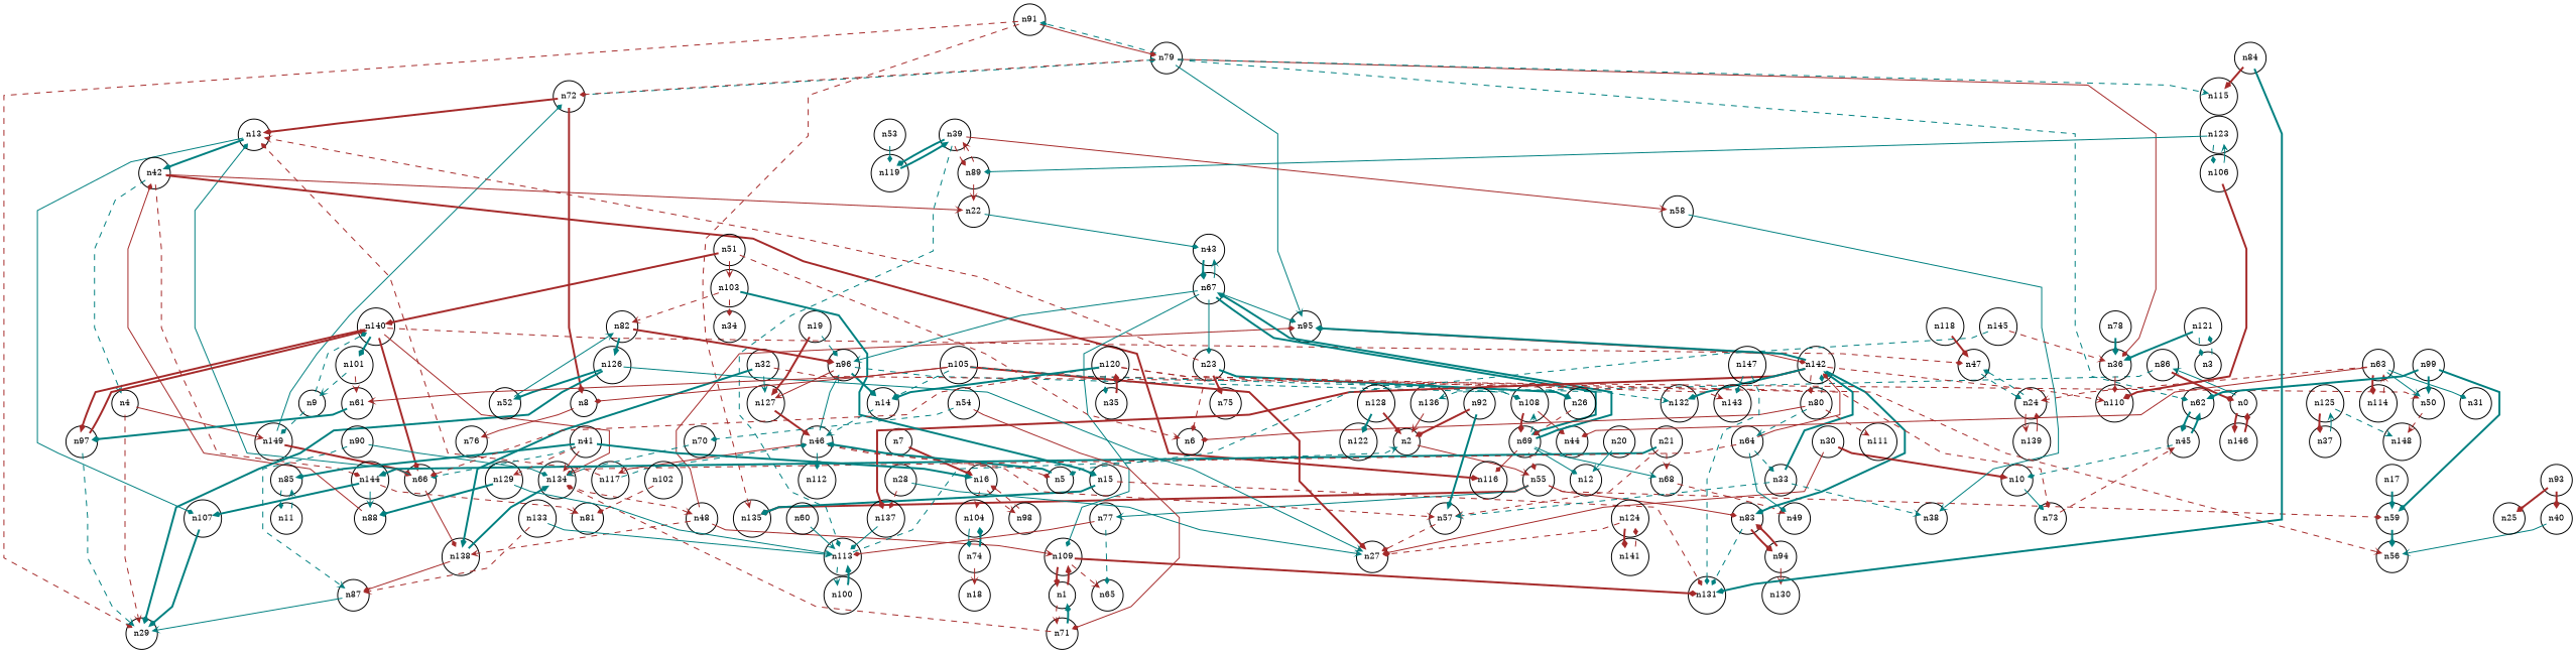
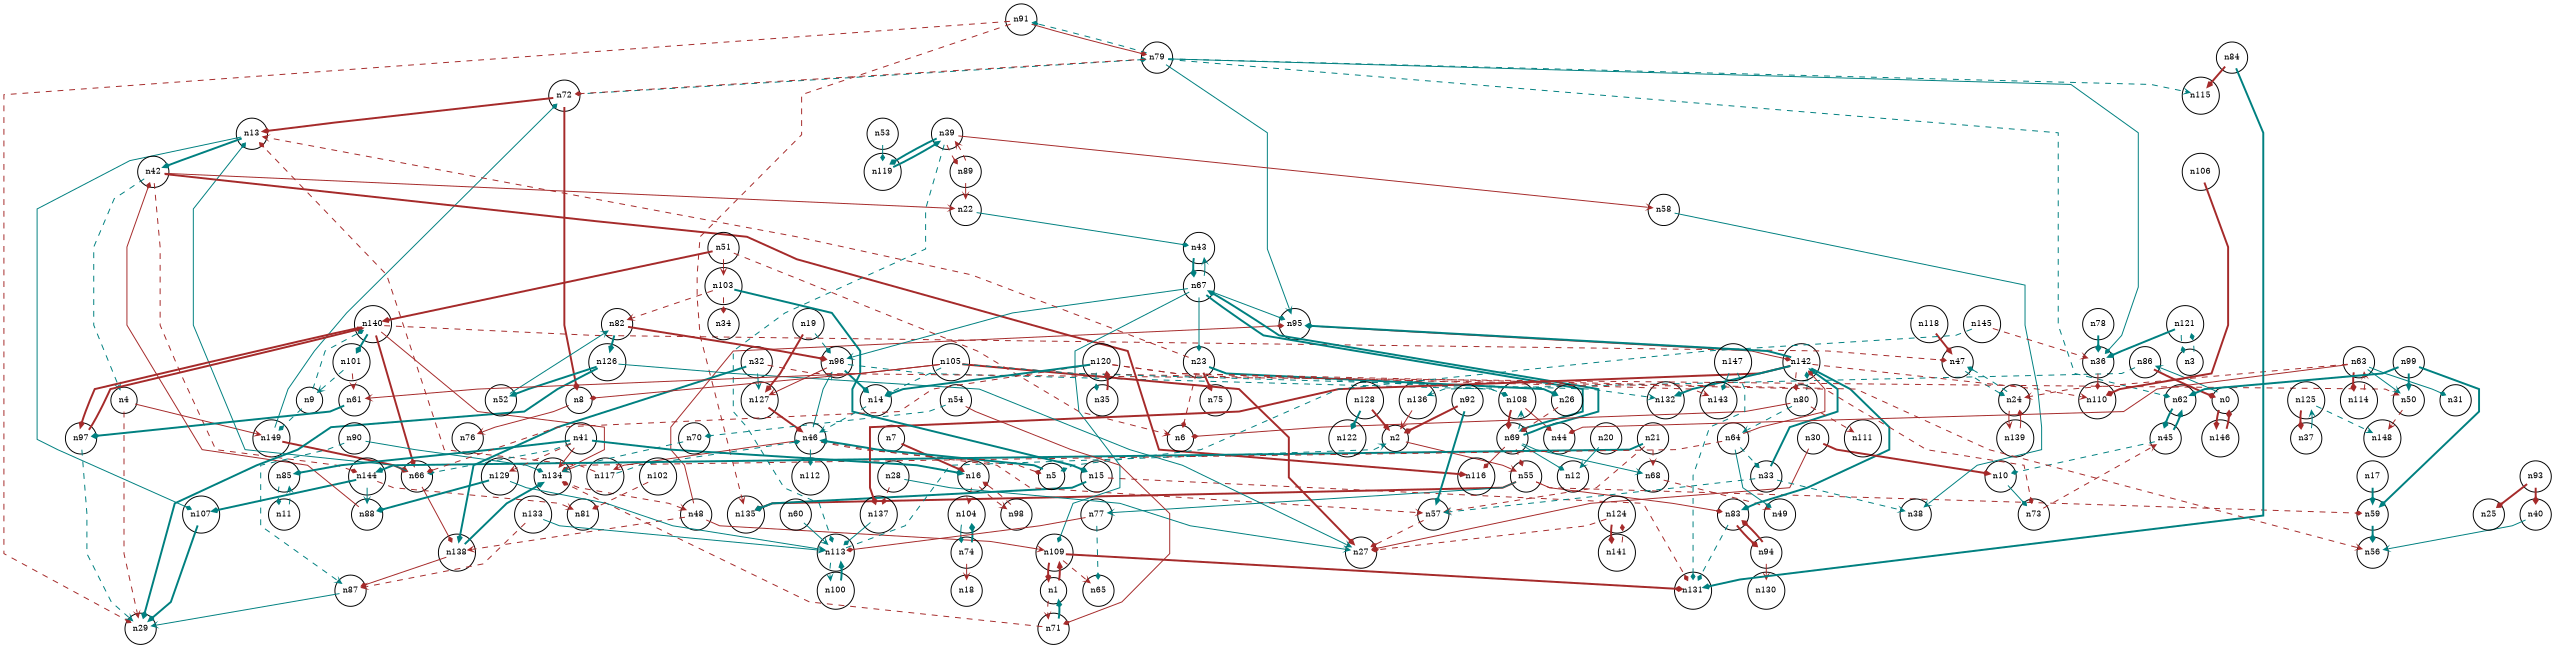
  digraph {
    fontsize=8
    nodesep=0.22
    nodesize=0.32
    ranksep=0.22
    splines=polyline
    node [fixedsize=shape fontsize=8 shape=circle]
    edge [arrowhead=vee arrowsize=0.5 color=teal style=dashed]
    n86 [width=0.32]
    n136 [width=0.32]
    n0 [width=0.32]
    n2 [width=0.32]
    n146 [width=0.32]
    n55 [width=0.32]
    n71 [width=0.32]
    n134 [width=0.32]
    n1 [width=0.32]
    n48 [width=0.32]
    n109 [width=0.32]
    n138 [width=0.32]
    n95 [width=0.32]
    n65 [width=0.32]
    n131 [width=0.32]
    n4 [width=0.32]
    n29 [width=0.32]
    n149 [width=0.32]
    n66 [width=0.32]
    n72 [width=0.32]
    n13 [width=0.32]
    n8 [width=0.32]
    n79 [width=0.32]
    n107 [width=0.32]
    n42 [width=0.32]
    n87 [width=0.32]
    n76 [width=0.32]
    n62 [width=0.32]
    n36 [width=0.32]
    n91 [width=0.32]
    n115 [width=0.32]
    n16 [width=0.32]
    n104 [width=0.32]
    n98 [width=0.32]
    n74 [width=0.32]
    n18 [width=0.32]
    n7 [width=0.32]
    n140 [width=0.32]
    n47 [width=0.32]
    n101 [width=0.32]
    n97 [width=0.32]
    n24 [width=0.32]
    n9 [width=0.32]
    n61 [width=0.32]
    n139 [width=0.32]
    n73 [width=0.32]
    n45 [width=0.32]
    n10 [width=0.32]
    n144 [width=0.32]
    n22 [width=0.32]
    n116 [width=0.32]
    n81 [width=0.32]
    n88 [width=0.32]
    n43 [width=0.32]
    n15 [width=0.32]
    n135 [width=0.32]
    n59 [width=0.32]
    n56 [width=0.32]
    n17 [width=0.32]
    n96 [width=0.32]
    n14 [width=0.32]
    n127 [width=0.32]
    n108 [width=0.32]
    n46 [width=0.32]
    n69 [width=0.32]
    n44 [width=0.32]
    n57 [width=0.32]
    n5 [width=0.32]
    n112 [width=0.32]
    n117 [width=0.32]
    n12 [width=0.32]
    n68 [width=0.32]
    n67 [width=0.32]
    n19 [width=0.32]
    n27 [width=0.32]
    n20 [width=0.32]
    n21 [width=0.32]
    n49 [width=0.32]
    n23 [width=0.32]
    n6 [width=0.32]
    n26 [width=0.32]
    n75 [width=0.32]
    n142 [width=0.32]
    n83 [width=0.32]
    n77 [width=0.32]
    n28 [width=0.32]
    n137 [width=0.32]
    n113 [width=0.32]
    n100 [width=0.32]
    n30 [width=0.32]
    n50 [width=0.32]
    n148 [width=0.32]
    n32 [width=0.32]
    n33 [width=0.32]
    n38 [width=0.32]
    n110 [width=0.32]
    n80 [width=0.32]
    n132 [width=0.32]
    n94 [width=0.32]
    n64 [width=0.32]
    n111 [width=0.32]
    n125 [width=0.32]
    n37 [width=0.32]
    n58 [width=0.32]
    n39 [width=0.32]
    n89 [width=0.32]
    n119 [width=0.32]
    n40 [width=0.32]
    n41 [width=0.32]
    n85 [width=0.32]
    n129 [width=0.32]
    n11 [width=0.32]
    n51 [width=0.32]
    n103 [width=0.32]
    n34 [width=0.32]
    n82 [width=0.32]
    n126 [width=0.32]
    n52 [width=0.32]
    n53 [width=0.32]
    n70 [width=0.32]
    n54 [width=0.32]
    n130 [width=0.32]
    n60 [width=0.32]
    n63 [width=0.32]
    n31 [width=0.32]
    n114 [width=0.32]
    n78 [width=0.32]
    n84 [width=0.32]
    n90 [width=0.32]
    n92 [width=0.32]
    n93 [width=0.32]
    n25 [width=0.32]
    n99 [width=0.32]
    n102 [width=0.32]
    n105 [width=0.32]
    n106 [width=0.32]
-   n123 [width=0.32]
    n118 [width=0.32]
    n120 [width=0.32]
    n35 [width=0.32]
    n143 [width=0.32]
    n3 [width=0.32]
    n121 [width=0.32]
    n124 [width=0.32]
    n141 [width=0.32]
    n128 [width=0.32]
    n122 [width=0.32]
    n133 [width=0.32]
    n145 [width=0.32]
    n147 [width=0.32]
    n86 -> n136
    n86 -> n0 [arrowhead=diamond color=brown style=bold]
    n136 -> n2 [color=brown style=solid]
    n0 -> n86 [style=solid]
    n0 -> n146 [color=brown style=bold]
    n2 -> n55 [color=brown style=solid]
    n146 -> n0 [arrowhead=diamond color=brown style=bold]
    n55 -> n135 [arrowhead=diamond color=brown style=bold]
    n55 -> n59 [arrowhead=diamond color=brown]
    n55 -> n83 [arrowhead=diamond color=brown style=solid]
    n55 -> n77 [style=solid]
    n71 -> n134 [arrowhead=diamond color=brown]
    n71 -> n1 [style=bold]
    n134 -> n48 [color=brown]
    n1 -> n71 [color=brown]
    n1 -> n109 [color=brown style=bold]
    n48 -> n109 [color=brown style=solid]
    n48 -> n138 [color=brown]
    n48 -> n95 [arrowhead=diamond color=brown style=solid]
    n109 -> n1 [color=brown style=bold]
    n109 -> n65 [color=brown]
    n109 -> n131 [arrowhead=diamond color=brown style=bold]
    n138 -> n134 [style=bold]
    n138 -> n87 [arrowhead=diamond color=brown style=solid]
    n95 -> n142 [arrowhead=diamond color=brown style=solid]
    n4 -> n29 [color=brown]
    n4 -> n149 [color=brown style=solid]
    n149 -> n66 [arrowhead=diamond color=brown style=bold]
    n149 -> n72 [arrowhead=diamond style=solid]
    n66 -> n138 [arrowhead=diamond color=brown style=solid]
    n66 -> n13 [arrowhead=diamond style=solid]
    n72 -> n13 [color=brown style=bold]
    n72 -> n8 [arrowhead=diamond color=brown style=bold]
    n72 -> n79 [arrowhead=diamond]
    n13 -> n107 [arrowhead=diamond style=solid]
    n13 -> n42 [style=bold]
    n8 -> n76 [color=brown style=solid]
    n79 -> n95 [style=solid]
    n79 -> n72 [arrowhead=diamond color=brown]
    n79 -> n62 [arrowhead=diamond]
-   n79 -> n36 [arrowhead=diamond color=brown style=solid]
+   n79 -> n36 [arrowhead=diamond style=solid]
    n79 -> n91 [arrowhead=diamond]
    n79 -> n115
    n107 -> n29 [style=bold]
    n42 -> n4
    n42 -> n144 [arrowhead=diamond color=brown]
    n42 -> n22 [color=brown style=solid]
    n42 -> n116 [color=brown style=bold]
    n87 -> n29 [style=solid]
    n62 -> n45 [arrowhead=diamond style=bold]
    n36 -> n110 [arrowhead=diamond color=brown style=solid]
    n91 -> n29 [arrowhead=diamond color=brown]
    n91 -> n79 [arrowhead=diamond color=brown style=solid]
    n91 -> n135 [color=brown]
    n16 -> n104 [color=brown]
    n16 -> n98 [color=brown]
    n104 -> n74 [arrowhead=diamond style=solid]
    n98 -> n16 [arrowhead=diamond color=brown]
    n74 -> n104 [arrowhead=diamond style=bold]
    n74 -> n18 [color=brown style=solid]
    n7 -> n16 [arrowhead=diamond color=brown style=bold]
    n140 -> n134 [arrowhead=diamond color=brown style=solid]
    n140 -> n66 [color=brown style=bold]
    n140 -> n47 [arrowhead=diamond color=brown]
    n140 -> n101 [arrowhead=diamond style=bold]
    n140 -> n97 [color=brown style=bold]
    n47 -> n24 [arrowhead=diamond]
    n101 -> n9
    n101 -> n61 [color=brown]
    n97 -> n29
    n97 -> n140 [color=brown style=bold]
    n24 -> n47 [arrowhead=diamond]
    n24 -> n139 [color=brown style=solid]
    n9 -> n149 [arrowhead=diamond]
    n9 -> n140 [arrowhead=diamond]
    n61 -> n97 [arrowhead=diamond style=bold]
    n139 -> n24 [arrowhead=diamond color=brown style=solid]
    n73 -> n45 [color=brown]
    n45 -> n62 [style=bold]
    n45 -> n10 [arrowhead=diamond]
    n10 -> n73 [arrowhead=diamond style=solid]
    n144 -> n107 [style=bold]
    n144 -> n81 [color=brown]
    n144 -> n88 [style=solid]
    n22 -> n43 [arrowhead=diamond style=solid]
    n88 -> n42 [arrowhead=diamond color=brown style=solid]
    n43 -> n67 [arrowhead=diamond style=bold]
    n15 -> n131 [arrowhead=diamond color=brown]
    n15 -> n135 [arrowhead=diamond style=bold]
    n59 -> n56 [arrowhead=diamond style=bold]
    n17 -> n59 [style=bold]
    n96 -> n14 [arrowhead=diamond style=bold]
    n96 -> n127 [color=brown style=solid]
    n96 -> n108 [arrowhead=diamond]
    n14 -> n46
    n127 -> n46 [color=brown style=bold]
    n108 -> n69 [arrowhead=diamond color=brown style=bold]
    n108 -> n44 [arrowhead=diamond color=brown style=solid]
    n46 -> n96 [style=solid]
    n46 -> n57 [color=brown]
    n46 -> n5 [arrowhead=diamond color=brown]
    n46 -> n112 [arrowhead=diamond style=solid]
    n46 -> n117 [color=brown style=solid]
    n69 -> n55 [arrowhead=diamond color=brown]
    n69 -> n116 [arrowhead=diamond color=brown style=solid]
    n69 -> n108
    n69 -> n12 [arrowhead=diamond style=solid]
    n69 -> n68 [style=solid]
    n69 -> n67 [style=bold]
    n57 -> n27 [arrowhead=diamond color=brown]
    n5 -> n46 [style=bold]
    n117 -> n13 [arrowhead=diamond color=brown]
    n117 -> n46 [arrowhead=diamond]
    n68 -> n49 [color=brown]
    n67 -> n109 [arrowhead=diamond style=solid]
    n67 -> n95 [arrowhead=diamond style=solid]
    n67 -> n43 [style=solid]
    n67 -> n96 [style=solid]
    n67 -> n69 [style=bold]
    n67 -> n23 [arrowhead=diamond style=solid]
    n19 -> n96 [arrowhead=diamond]
    n19 -> n127 [color=brown style=bold]
    n20 -> n12 [style=solid]
    n21 -> n144 [style=bold]
    n21 -> n57 [color=brown]
    n21 -> n68 [color=brown]
    n23 -> n13 [color=brown]
    n23 -> n108 [arrowhead=diamond]
    n23 -> n6 [arrowhead=diamond color=brown]
    n23 -> n26 [arrowhead=diamond style=bold]
    n23 -> n75 [arrowhead=diamond color=brown style=bold]
    n26 -> n69 [arrowhead=diamond color=brown]
    n142 -> n95 [arrowhead=diamond style=bold]
    n142 -> n83 [style=bold]
    n142 -> n137 [arrowhead=diamond color=brown style=bold]
    n142 -> n110 [color=brown]
    n142 -> n80 [arrowhead=diamond color=brown]
    n142 -> n132 [style=bold]
    n83 -> n131 [arrowhead=diamond]
    n83 -> n94 [arrowhead=diamond color=brown style=bold]
    n77 -> n65 [arrowhead=diamond]
    n77 -> n113 [arrowhead=diamond color=brown style=solid]
    n28 -> n27 [style=solid]
    n28 -> n137 [arrowhead=diamond color=brown]
    n137 -> n113 [arrowhead=diamond style=solid]
    n113 -> n2
    n113 -> n100
    n100 -> n113 [style=bold]
    n30 -> n10 [color=brown style=bold]
    n30 -> n27 [arrowhead=diamond color=brown style=solid]
    n50 -> n148 [color=brown]
    n32 -> n138 [style=bold]
    n32 -> n127 [style=solid]
    n32 -> n50 [color=brown]
    n33 -> n57
    n33 -> n142 [style=bold]
    n33 -> n38
    n80 -> n6 [arrowhead=diamond color=brown style=solid]
    n80 -> n142 [arrowhead=diamond]
    n80 -> n64
    n80 -> n111 [color=brown]
    n94 -> n83 [arrowhead=diamond color=brown style=bold]
    n94 -> n130 [color=brown style=solid]
    n64 -> n134 [color=brown]
    n64 -> n49 [arrowhead=diamond style=solid]
    n64 -> n142 [arrowhead=diamond color=brown style=solid]
    n64 -> n33 [arrowhead=diamond]
    n125 -> n148
    n125 -> n37 [arrowhead=diamond color=brown style=bold]
    n37 -> n125 [style=solid]
    n58 -> n38 [style=solid]
    n39 -> n113 [arrowhead=diamond]
    n39 -> n58 [color=brown style=solid]
    n39 -> n89 [arrowhead=diamond color=brown]
    n39 -> n119 [arrowhead=diamond style=bold]
    n89 -> n22 [color=brown style=solid]
    n89 -> n39 [color=brown]
    n119 -> n39 [style=bold]
    n40 -> n56 [style=solid]
    n41 -> n134 [color=brown style=solid]
    n41 -> n66 [arrowhead=diamond]
    n41 -> n16 [style=bold]
    n41 -> n85 [style=bold]
    n41 -> n129 [color=brown]
    n85 -> n11 [arrowhead=diamond]
    n129 -> n88 [arrowhead=diamond style=bold]
    n129 -> n113 [style=solid]
    n11 -> n85
    n51 -> n140 [color=brown style=bold]
    n51 -> n6 [color=brown]
    n51 -> n103 [color=brown style=solid]
    n103 -> n15 [arrowhead=diamond style=bold]
    n103 -> n34 [arrowhead=diamond color=brown]
    n103 -> n82 [color=brown]
    n82 -> n96 [arrowhead=diamond color=brown style=bold]
    n82 -> n126 [style=bold]
    n126 -> n29 [arrowhead=diamond style=bold]
    n126 -> n27 [style=solid]
    n126 -> n52 [style=bold]
    n52 -> n82 [style=solid]
    n53 -> n119 [arrowhead=diamond style=solid]
    n70 -> n134
    n54 -> n71 [arrowhead=diamond color=brown style=solid]
    n54 -> n70 [arrowhead=diamond]
    n60 -> n113 [style=solid]
    n63 -> n24 [color=brown]
    n63 -> n44 [arrowhead=diamond color=brown style=solid]
    n63 -> n50 [style=solid]
    n63 -> n31 [arrowhead=diamond style=solid]
    n63 -> n114 [arrowhead=diamond color=brown style=bold]
    n114 -> n63 [color=brown]
    n78 -> n36 [arrowhead=diamond style=bold]
    n84 -> n131 [style=bold]
    n84 -> n115 [color=brown style=bold]
    n90 -> n134 [arrowhead=diamond style=solid]
    n90 -> n87
    n92 -> n2 [arrowhead=diamond color=brown style=bold]
    n92 -> n57 [style=bold]
    n93 -> n40 [arrowhead=diamond color=brown style=bold]
    n93 -> n25 [arrowhead=diamond color=brown style=bold]
    n99 -> n62 [style=bold]
    n99 -> n59 [style=bold]
    n99 -> n50 [style=bold]
    n102 -> n81 [arrowhead=diamond color=brown]
    n105 -> n8 [arrowhead=diamond color=brown style=solid]
    n105 -> n61 [color=brown style=solid]
    n105 -> n73 [arrowhead=diamond color=brown]
    n105 -> n14 [arrowhead=diamond]
    n105 -> n27 [color=brown style=bold]
    n105 -> n132
    n106 -> n110 [arrowhead=diamond color=brown style=bold]
-   n106 -> n123 [style=solid]
-   n123 -> n89 [arrowhead=diamond style=solid]
-   n123 -> n106 [arrowhead=diamond]
    n118 -> n47 [color=brown style=bold]
    n120 -> n66 [arrowhead=diamond color=brown]
    n120 -> n56 [color=brown]
    n120 -> n14 [arrowhead=diamond style=bold]
    n120 -> n35 [arrowhead=diamond]
    n120 -> n143 [color=brown]
    n35 -> n120 [arrowhead=diamond color=brown style=bold]
    n3 -> n121 [arrowhead=diamond]
    n121 -> n36 [style=bold]
    n121 -> n3 [arrowhead=diamond]
    n124 -> n27 [arrowhead=diamond color=brown]
    n124 -> n141 [arrowhead=diamond color=brown style=bold]
    n141 -> n124 [arrowhead=diamond color=brown]
    n128 -> n2 [color=brown style=bold]
    n128 -> n122 [arrowhead=diamond style=bold]
    n133 -> n87 [color=brown]
    n133 -> n113 [style=solid]
    n145 -> n36 [color=brown]
    n145 -> n5 [arrowhead=diamond]
    n147 -> n131 [arrowhead=diamond]
    n147 -> n143 [arrowhead=diamond style=solid]
  }
